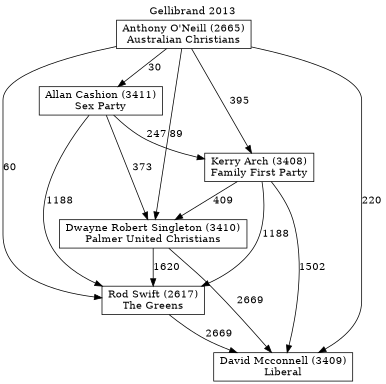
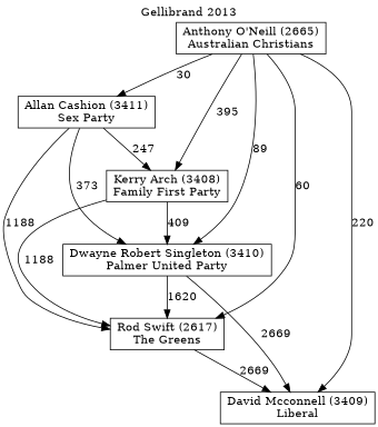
  digraph {
    label="Gellibrand 2013"
    labelloc=t
    mclimit=10
    node [shape=box]
    n1 [label="David Mcconnell (3409)\nLiberal"]
    n2 [label="Rod Swift (2617)\nThe Greens"]
-   n3 [label="Dwayne Robert Singleton (3410)\nPalmer United Christians"]
+   n3 [label="Dwayne Robert Singleton (3410)\nPalmer United Party"]
    n4 [label="Kerry Arch (3408)\nFamily First Party"]
    n5 [label="Allan Cashion (3411)\nSex Party"]
    n6 [label="Anthony O'Neill (2665)\nAustralian Christians"]
    n2 -> n1 [label=2669]
    n3 -> n1 [label=2669]
    n3 -> n2 [label=1620]
-   n4 -> n1 [label=1502]
    n4 -> n2 [label=1188]
    n4 -> n3 [label=409]
    n5 -> n2 [label=1188]
    n5 -> n3 [label=373]
    n5 -> n4 [label=247]
    n6 -> n1 [label=220]
    n6 -> n2 [label=60]
    n6 -> n3 [label=89]
    n6 -> n4 [label=395]
    n6 -> n5 [label=30]
  }
